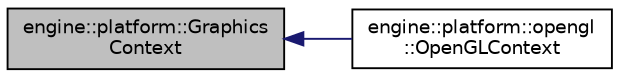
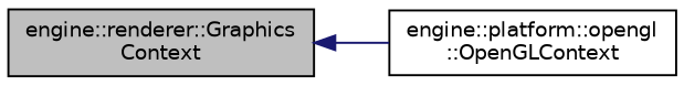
  digraph {
    rankdir=LR
    node [color=black fontname=Helvetica fontsize=10 shape=record style=filled]
-   n1 [fillcolor=grey75 fontcolor=black height=0.2 label="engine::platform::Graphics\lContext" width=0.4]
+   n1 [fillcolor=grey75 fontcolor=black height=0.2 label="engine::renderer::Graphics\lContext" width=0.4]
    n2 [fillcolor=white height=0.2 label="engine::platform::opengl\l::OpenGLContext" width=0.4]
    n1 -> n2 [color=midnightblue dir=back fontname=Helvetica fontsize=10 labelfontname=Helvetica labelfontsize=10 style=solid]
  }
